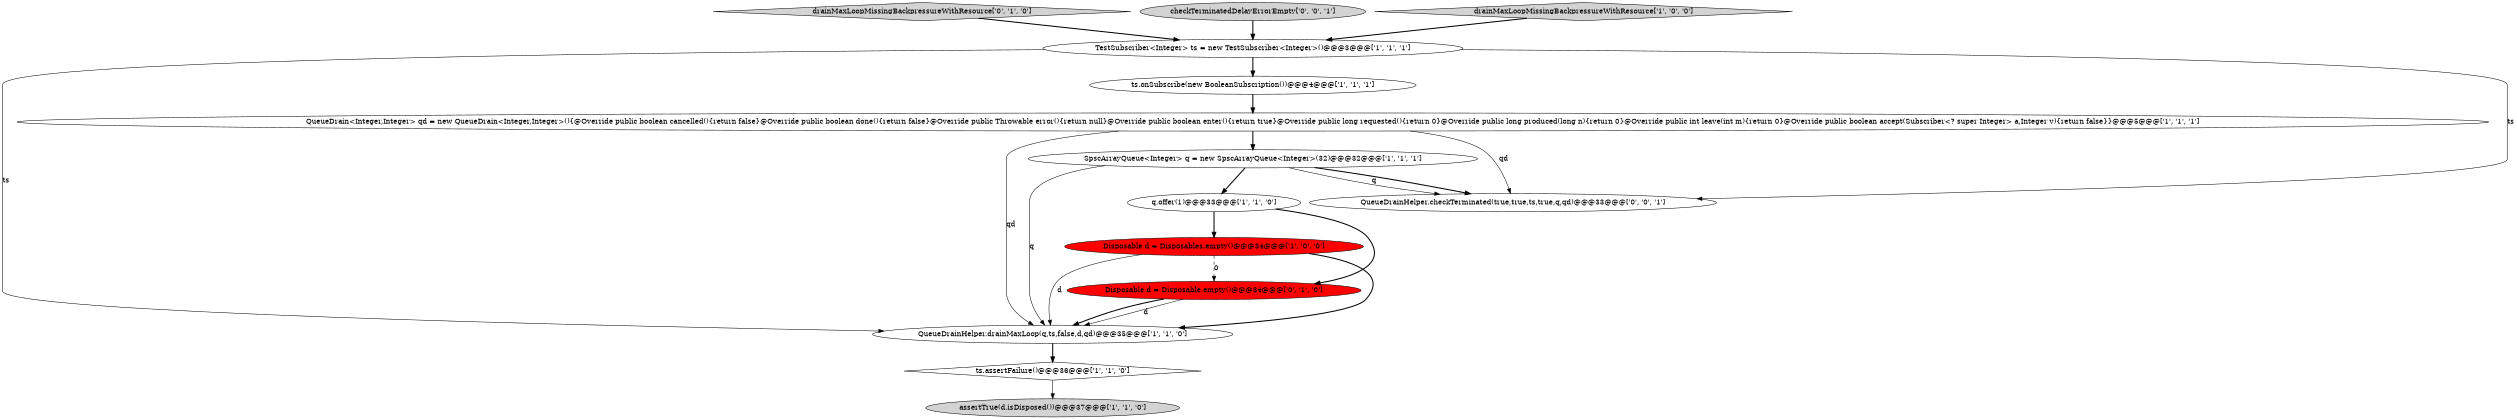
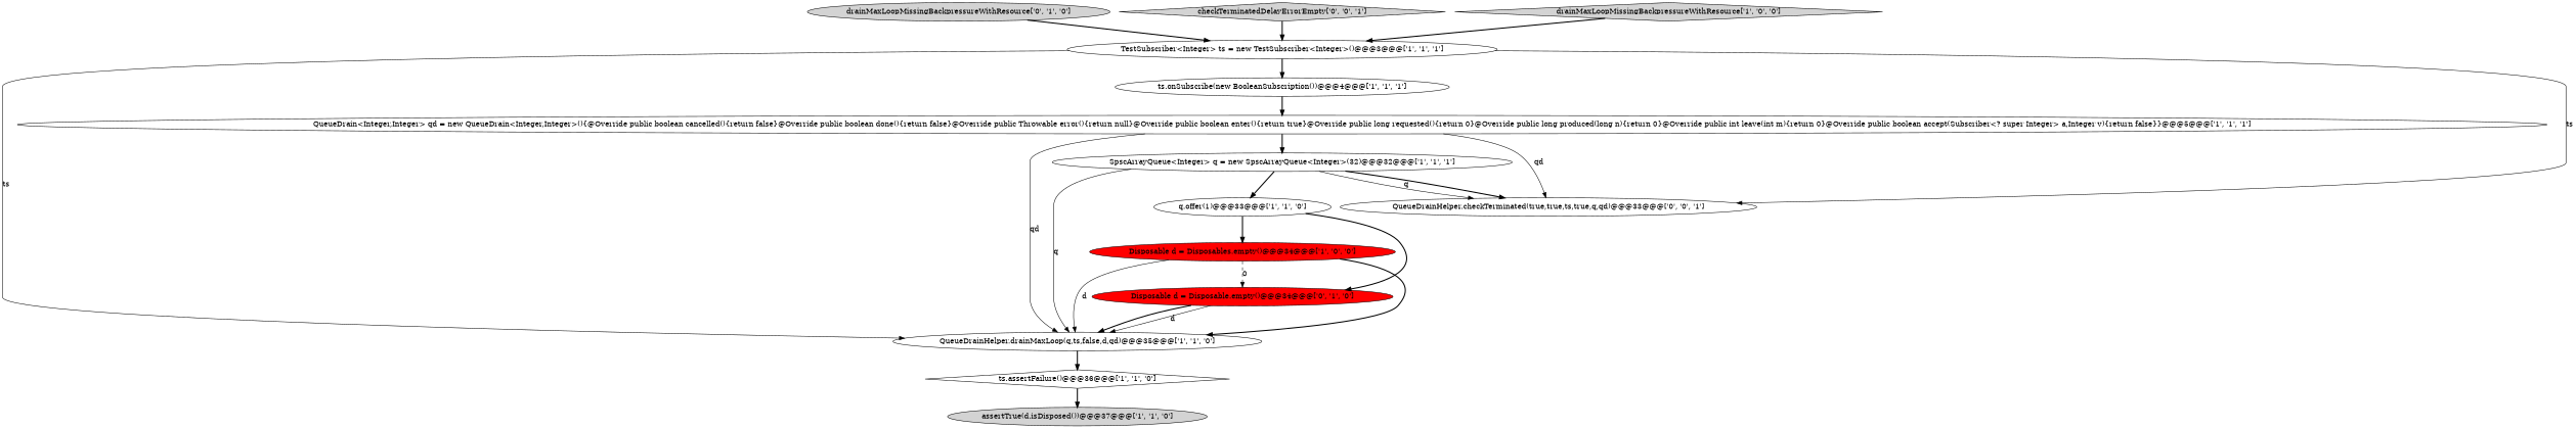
  digraph {
    node [fillcolor=white shape=ellipse style=filled]
    edge [style=bold]
-   n1 [fillcolor=lightgray label="drainMaxLoopMissingBackpressureWithResource['0', '1', '0']" shape=diamond]
+   n1 [fillcolor=lightgray label="drainMaxLoopMissingBackpressureWithResource['0', '1', '0']"]
    n2 [label="TestSubscriber<Integer> ts = new TestSubscriber<Integer>()@@@3@@@['1', '1', '1']"]
    n3 [label="QueueDrainHelper.drainMaxLoop(q,ts,false,d,qd)@@@35@@@['1', '1', '0']"]
    n4 [label="QueueDrainHelper.checkTerminated(true,true,ts,true,q,qd)@@@33@@@['0', '0', '1']"]
    n5 [label="ts.onSubscribe(new BooleanSubscription())@@@4@@@['1', '1', '1']"]
-   n6 [fillcolor=lightgray label="checkTerminatedDelayErrorEmpty['0', '0', '1']"]
+   n6 [fillcolor=lightgray label="checkTerminatedDelayErrorEmpty['0', '0', '1']" shape=diamond]
    n7 [label="ts.assertFailure()@@@36@@@['1', '1', '0']" shape=diamond]
    n8 [fillcolor=lightgray label="assertTrue(d.isDisposed())@@@37@@@['1', '1', '0']"]
    n9 [fillcolor=red label="Disposable d = Disposable.empty()@@@34@@@['0', '1', '0']"]
    n10 [label="SpscArrayQueue<Integer> q = new SpscArrayQueue<Integer>(32)@@@32@@@['1', '1', '1']"]
    n11 [label="q.offer(1)@@@33@@@['1', '1', '0']"]
    n12 [fillcolor=red label="Disposable d = Disposables.empty()@@@34@@@['1', '0', '0']"]
    n13 [label="QueueDrain<Integer,Integer> qd = new QueueDrain<Integer,Integer>(){@Override public boolean cancelled(){return false}@Override public boolean done(){return false}@Override public Throwable error(){return null}@Override public boolean enter(){return true}@Override public long requested(){return 0}@Override public long produced(long n){return 0}@Override public int leave(int m){return 0}@Override public boolean accept(Subscriber<? super Integer> a,Integer v){return false}}@@@5@@@['1', '1', '1']"]
    n14 [fillcolor=lightgray label="drainMaxLoopMissingBackpressureWithResource['1', '0', '0']" shape=diamond]
    n1 -> n2
    n2 -> n3 [label=ts style=solid]
    n2 -> n4 [label=ts style=solid]
    n2 -> n5
    n3 -> n7
    n5 -> n13
    n6 -> n2
-   n7 -> n8 [style=solid]
+   n7 -> n8
    n9 -> n3 [label=d style=solid]
    n9 -> n3
    n10 -> n3 [label=q style=solid]
    n10 -> n4 [label=q style=solid]
    n10 -> n4
    n10 -> n11
    n11 -> n9
    n11 -> n12
    n12 -> n3 [label=d style=solid]
    n12 -> n3
    n12 -> n9 [label=0 style=dashed]
    n13 -> n3 [label=qd style=solid]
    n13 -> n4 [label=qd style=solid]
    n13 -> n10
    n14 -> n2
  }
